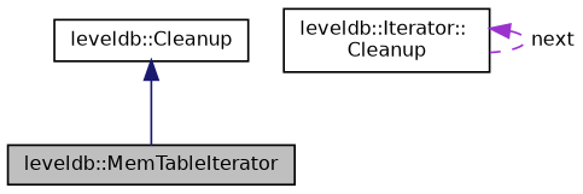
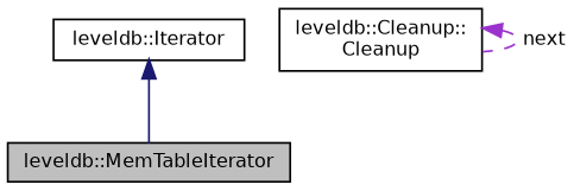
  digraph {
    node [color=black fillcolor=white fontname=Helvetica fontsize=10 shape=record style=filled]
    edge [dir=back fontname=Helvetica fontsize=10 labelfontname=Helvetica labelfontsize=10]
    n1 [fillcolor=grey75 fontcolor=black height=0.2 label="leveldb::MemTableIterator" width=0.4]
-   n2 [height=0.2 label="leveldb::Cleanup" width=0.4]
-   n3 [height=0.2 label="leveldb::Iterator::\lCleanup" width=0.4]
+   n2 [height=0.2 label="leveldb::Iterator" width=0.4]
+   n3 [height=0.2 label="leveldb::Cleanup::\lCleanup" width=0.4]
    n2 -> n1 [color=midnightblue style=solid]
    n3 -> n3 [color=darkorchid3 label=" next" style=dashed]
  }
